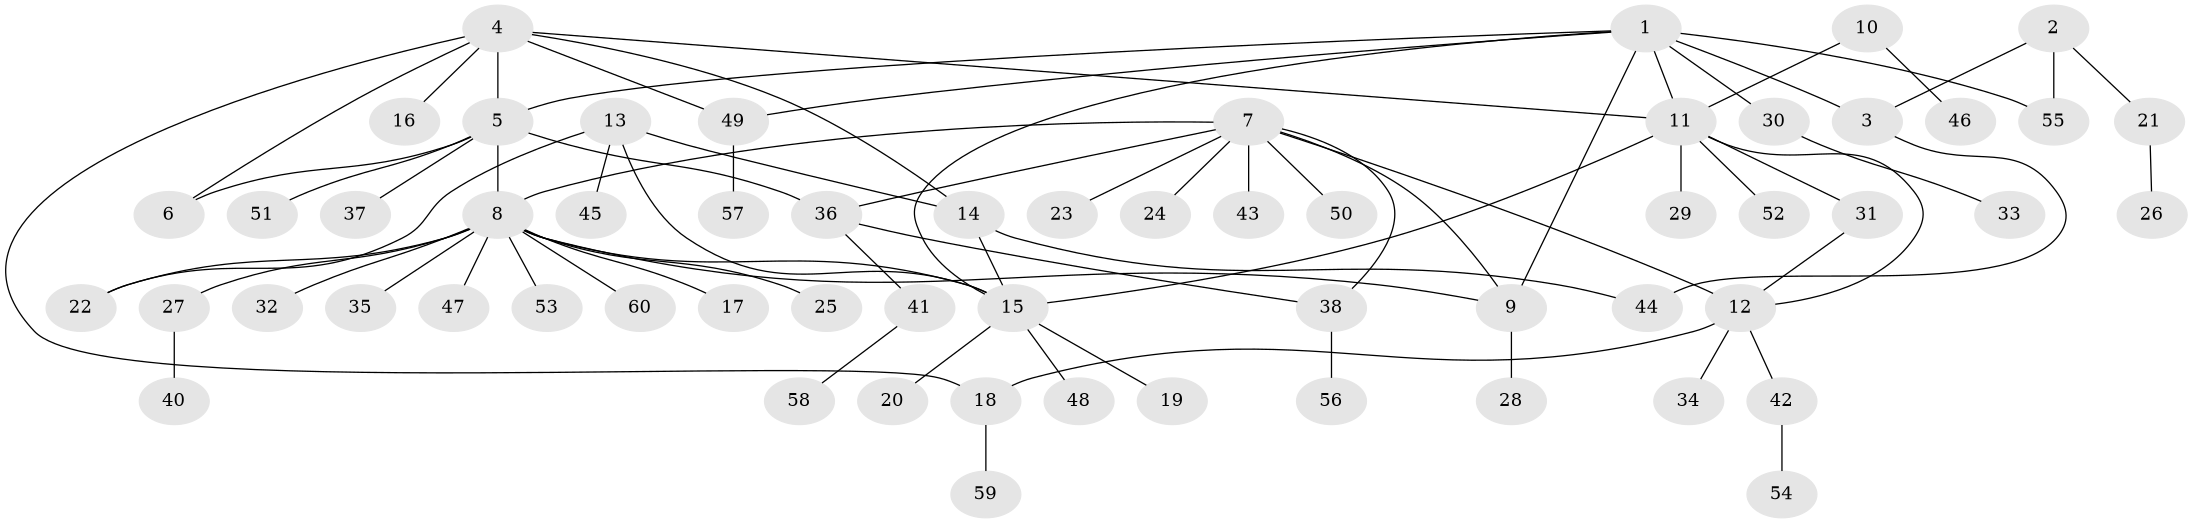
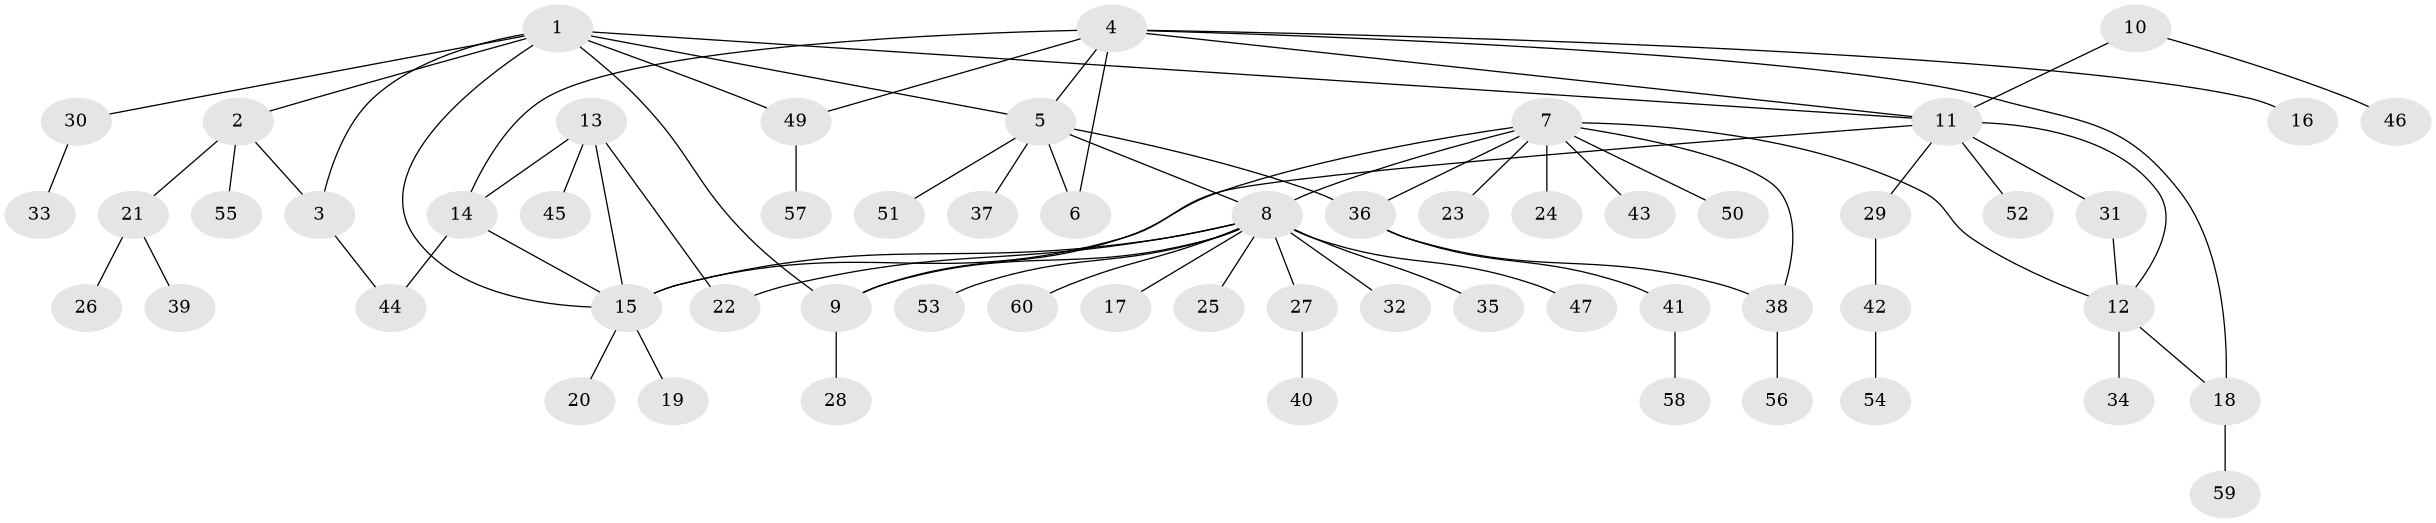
  graph {
    fontname="DejaVu Serif"
    node [color=gray90 fontname="DejaVu Serif" style=filled]
    edge [fontname="DejaVu Serif"]
    1
    2
    3
    5
    9
    11
    15
    30
    49
    21
    55
    44
    6
    8
    36
    37
    51
    28
    12
    29
    31
    52
    19
    20
-   48
    33
    26
+   39
    4
    14
    16
    18
    59
    57
    17
    22
    25
    27
    32
    35
    47
    53
    60
    38
    41
    7
    23
    24
    43
    50
    34
    42
    56
    40
    10
    46
    54
    13
    45
    58
-   1 -- 55
+   1 -- 2
    1 -- 3
    1 -- 5
    1 -- 9
    1 -- 11
    1 -- 15
    1 -- 30
    1 -- 49
    2 -- 3
    2 -- 21
    2 -- 55
    3 -- 44
    5 -- 6
    5 -- 8
    5 -- 36
    5 -- 37
    5 -- 51
    9 -- 28
    11 -- 15
    11 -- 12
    11 -- 29
    11 -- 31
    11 -- 52
    15 -- 19
    15 -- 20
-   15 -- 48
    30 -- 33
    49 -- 57
    21 -- 26
+   21 -- 39
    8 -- 9
    8 -- 15
    8 -- 17
    8 -- 22
    8 -- 25
    8 -- 27
    8 -- 32
    8 -- 35
    8 -- 47
    8 -- 53
    8 -- 60
    36 -- 38
    36 -- 41
    12 -- 18
    12 -- 34
-   12 -- 42
+   29 -- 42
    31 -- 12
    4 -- 5
    4 -- 11
    4 -- 49
    4 -- 6
    4 -- 14
    4 -- 16
    4 -- 18
    14 -- 15
    14 -- 44
    18 -- 59
    27 -- 40
    38 -- 56
    41 -- 58
    7 -- 9
    7 -- 8
    7 -- 36
    7 -- 12
    7 -- 38
    7 -- 23
    7 -- 24
    7 -- 43
    7 -- 50
    42 -- 54
    10 -- 11
    10 -- 46
    13 -- 15
    13 -- 14
    13 -- 22
    13 -- 45
  }
